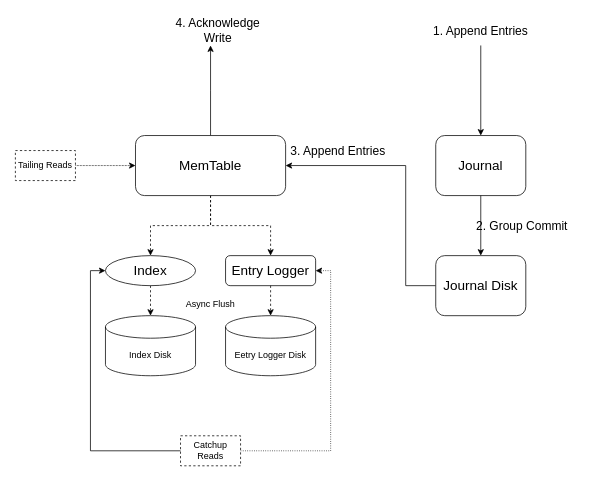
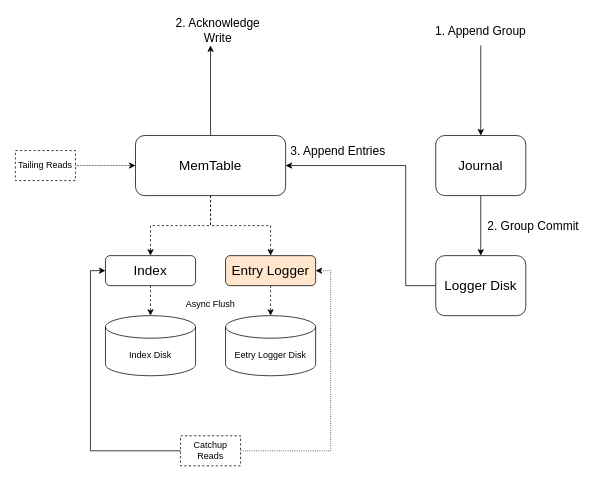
  <mxCell id="0" />
  <mxCell id="1" parent="0" />
  <mxCell id="2" style="edgeStyle=orthogonalEdgeStyle;rounded=0;orthogonalLoop=1;jettySize=auto;html=1;entryX=0.5;entryY=0;entryDx=0;entryDy=0;dashed=1;" parent="1" source="5" target="9" edge="1"><mxGeometry relative="1" as="geometry" /></mxCell>
  <mxCell id="3" style="edgeStyle=orthogonalEdgeStyle;rounded=0;orthogonalLoop=1;jettySize=auto;html=1;entryX=0.5;entryY=0;entryDx=0;entryDy=0;dashed=1;" parent="1" source="5" target="12" edge="1"><mxGeometry relative="1" as="geometry" /></mxCell>
  <mxCell id="4" style="edgeStyle=orthogonalEdgeStyle;rounded=0;orthogonalLoop=1;jettySize=auto;html=1;" parent="1" source="5" edge="1"><mxGeometry relative="1" as="geometry"><mxPoint x="280" y="60" as="targetPoint" /></mxGeometry></mxCell>
  <mxCell id="5" value="MemTable" style="rounded=1;whiteSpace=wrap;html=1;fontSize=18;" parent="1" vertex="1"><mxGeometry x="180" y="180" width="200" height="80" as="geometry" /></mxCell>
  <mxCell id="6" style="edgeStyle=orthogonalEdgeStyle;rounded=0;orthogonalLoop=1;jettySize=auto;html=1;entryX=1;entryY=0.5;entryDx=0;entryDy=0;" parent="1" source="7" target="5" edge="1"><mxGeometry relative="1" as="geometry"><Array as="points"><mxPoint x="540" y="380" /><mxPoint x="540" y="220" /></Array></mxGeometry></mxCell>
- <mxCell id="7" value="Journal Disk" style="rounded=1;whiteSpace=wrap;html=1;fontSize=18;" parent="1" vertex="1"><mxGeometry x="580" y="340" width="120" height="80" as="geometry" /></mxCell>
+ <mxCell id="7" value="Logger Disk" style="rounded=1;whiteSpace=wrap;html=1;fontSize=18;" parent="1" vertex="1"><mxGeometry x="580" y="340" width="120" height="80" as="geometry" /></mxCell>
  <mxCell id="8" value="Journal" style="rounded=1;whiteSpace=wrap;html=1;fontSize=18;" parent="1" vertex="1"><mxGeometry x="580" y="180" width="120" height="80" as="geometry" /></mxCell>
- <mxCell id="9" value="Index" style="ellipse;whiteSpace=wrap;html=1;fontSize=18;" parent="1" vertex="1"><mxGeometry x="140" y="340" width="120" height="40" as="geometry" /></mxCell>
+ <mxCell id="9" value="Index" style="rounded=1;whiteSpace=wrap;html=1;fontSize=18;" parent="1" vertex="1"><mxGeometry x="140" y="340" width="120" height="40" as="geometry" /></mxCell>
  <mxCell id="10" value="" style="endArrow=classic;html=1;rounded=0;entryX=0.5;entryY=0;entryDx=0;entryDy=0;" parent="1" target="8" edge="1"><mxGeometry width="50" height="50" relative="1" as="geometry"><mxPoint x="640" y="60" as="sourcePoint" /><mxPoint x="660" y="80" as="targetPoint" /></mxGeometry></mxCell>
- <mxCell id="11" value="1. Append Entries" style="text;html=1;align=center;verticalAlign=middle;whiteSpace=wrap;rounded=0;fontSize=16;" parent="1" vertex="1"><mxGeometry x="570" y="20" width="140" height="40" as="geometry" /></mxCell>
- <mxCell id="12" value="Entry Logger" style="rounded=1;whiteSpace=wrap;html=1;fontSize=18;" parent="1" vertex="1"><mxGeometry x="300" y="340" width="120" height="40" as="geometry" /></mxCell>
+ <mxCell id="11" value="1. Append Group" style="text;html=1;align=center;verticalAlign=middle;whiteSpace=wrap;rounded=0;fontSize=16;" parent="1" vertex="1"><mxGeometry x="570" y="20" width="140" height="40" as="geometry" /></mxCell>
+ <mxCell id="12" value="Entry Logger" style="rounded=1;whiteSpace=wrap;html=1;fontSize=18;fillColor=#ffe6cc;" parent="1" vertex="1"><mxGeometry x="300" y="340" width="120" height="40" as="geometry" /></mxCell>
  <mxCell id="13" value="" style="endArrow=classic;html=1;rounded=0;exitX=0.5;exitY=1;exitDx=0;exitDy=0;entryX=0.5;entryY=0;entryDx=0;entryDy=0;" parent="1" source="8" target="7" edge="1"><mxGeometry width="50" height="50" relative="1" as="geometry"><mxPoint x="730" y="260" as="sourcePoint" /><mxPoint x="780" y="210" as="targetPoint" /></mxGeometry></mxCell>
- <mxCell id="14" value="2. Group Commit" style="text;html=1;align=center;verticalAlign=middle;whiteSpace=wrap;rounded=0;fontSize=16;" parent="1" vertex="1"><mxGeometry x="625" y="280" width="140" height="40" as="geometry" /></mxCell>
+ <mxCell id="14" value="2. Group Commit" style="text;html=1;align=center;verticalAlign=middle;whiteSpace=wrap;rounded=0;fontSize=16;" parent="1" vertex="1"><mxGeometry x="640" y="280" width="140" height="40" as="geometry" /></mxCell>
  <mxCell id="15" value="3. Append Entries" style="text;html=1;align=center;verticalAlign=middle;whiteSpace=wrap;rounded=0;fontSize=16;" parent="1" vertex="1"><mxGeometry x="380" y="180" width="140" height="40" as="geometry" /></mxCell>
- <mxCell id="16" value="4. Acknowledge Write" style="text;html=1;align=center;verticalAlign=middle;whiteSpace=wrap;rounded=0;fontSize=16;" parent="1" vertex="1"><mxGeometry x="220" y="20" width="140" height="40" as="geometry" /></mxCell>
+ <mxCell id="16" value="2. Acknowledge Write" style="text;html=1;align=center;verticalAlign=middle;whiteSpace=wrap;rounded=0;fontSize=16;" parent="1" vertex="1"><mxGeometry x="220" y="20" width="140" height="40" as="geometry" /></mxCell>
  <mxCell id="17" value="Index Disk" style="shape=cylinder3;whiteSpace=wrap;html=1;boundedLbl=1;backgroundOutline=1;size=15;" parent="1" vertex="1"><mxGeometry x="140" y="420" width="120" height="80" as="geometry" /></mxCell>
  <mxCell id="18" value="Eetry Logger Disk" style="shape=cylinder3;whiteSpace=wrap;html=1;boundedLbl=1;backgroundOutline=1;size=15;" parent="1" vertex="1"><mxGeometry x="300" y="420" width="120" height="80" as="geometry" /></mxCell>
  <mxCell id="19" style="edgeStyle=orthogonalEdgeStyle;rounded=0;orthogonalLoop=1;jettySize=auto;html=1;entryX=0.5;entryY=0;entryDx=0;entryDy=0;entryPerimeter=0;dashed=1;" parent="1" source="9" target="17" edge="1"><mxGeometry relative="1" as="geometry" /></mxCell>
  <mxCell id="20" style="edgeStyle=orthogonalEdgeStyle;rounded=0;orthogonalLoop=1;jettySize=auto;html=1;entryX=0.5;entryY=0;entryDx=0;entryDy=0;entryPerimeter=0;dashed=1;" parent="1" source="12" target="18" edge="1"><mxGeometry relative="1" as="geometry" /></mxCell>
  <mxCell id="21" value="Async Flush" style="text;html=1;align=center;verticalAlign=middle;whiteSpace=wrap;rounded=0;" parent="1" vertex="1"><mxGeometry x="240" y="390" width="80" height="30" as="geometry" /></mxCell>
  <mxCell id="22" style="edgeStyle=orthogonalEdgeStyle;rounded=0;orthogonalLoop=1;jettySize=auto;html=1;entryX=0;entryY=0.5;entryDx=0;entryDy=0;dashed=1;dashPattern=1 1;" parent="1" source="23" target="5" edge="1"><mxGeometry relative="1" as="geometry" /></mxCell>
  <mxCell id="23" value="Tailing Reads" style="text;html=1;align=center;verticalAlign=middle;whiteSpace=wrap;rounded=0;strokeColor=default;dashed=1;" parent="1" vertex="1"><mxGeometry x="20" y="200" width="80" height="40" as="geometry" /></mxCell>
  <mxCell id="24" style="edgeStyle=orthogonalEdgeStyle;rounded=0;orthogonalLoop=1;jettySize=auto;html=1;entryX=1;entryY=0.5;entryDx=0;entryDy=0;dashed=1;dashPattern=1 2;" parent="1" source="26" target="12" edge="1"><mxGeometry relative="1" as="geometry"><Array as="points"><mxPoint x="440" y="600" /><mxPoint x="440" y="360" /></Array></mxGeometry></mxCell>
  <mxCell id="25" style="edgeStyle=orthogonalEdgeStyle;rounded=0;orthogonalLoop=1;jettySize=auto;html=1;entryX=0;entryY=0.5;entryDx=0;entryDy=0;dashed=0;dashPattern=1 2;" parent="1" source="26" target="9" edge="1"><mxGeometry relative="1" as="geometry"><Array as="points"><mxPoint x="120" y="600" /><mxPoint x="120" y="360" /></Array></mxGeometry></mxCell>
  <mxCell id="26" value="Catchup Reads" style="text;html=1;align=center;verticalAlign=middle;whiteSpace=wrap;rounded=0;strokeColor=default;dashed=1;" parent="1" vertex="1"><mxGeometry x="240" y="580" width="80" height="40" as="geometry" /></mxCell>
